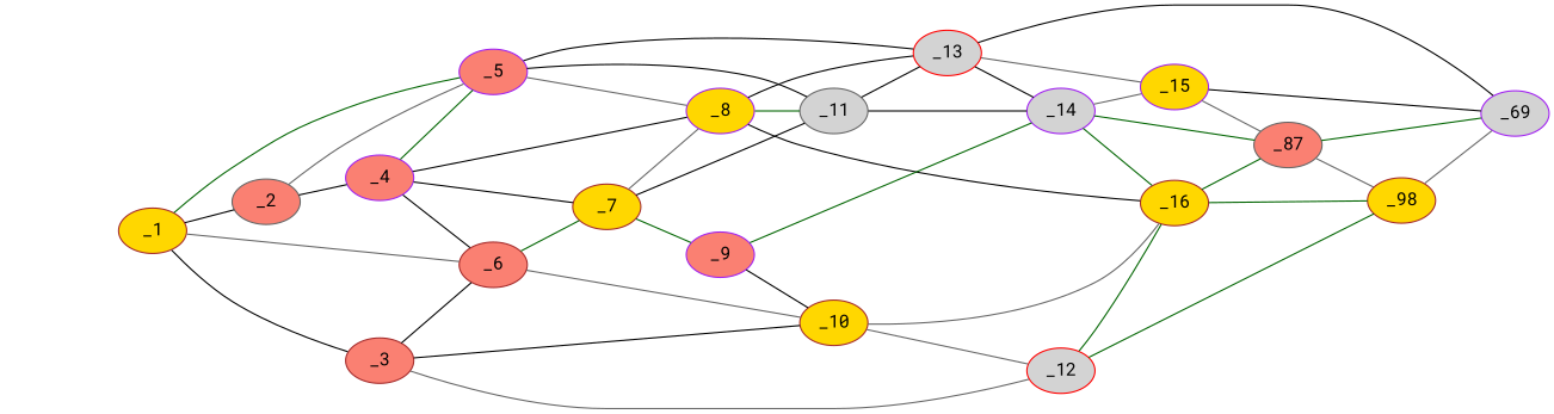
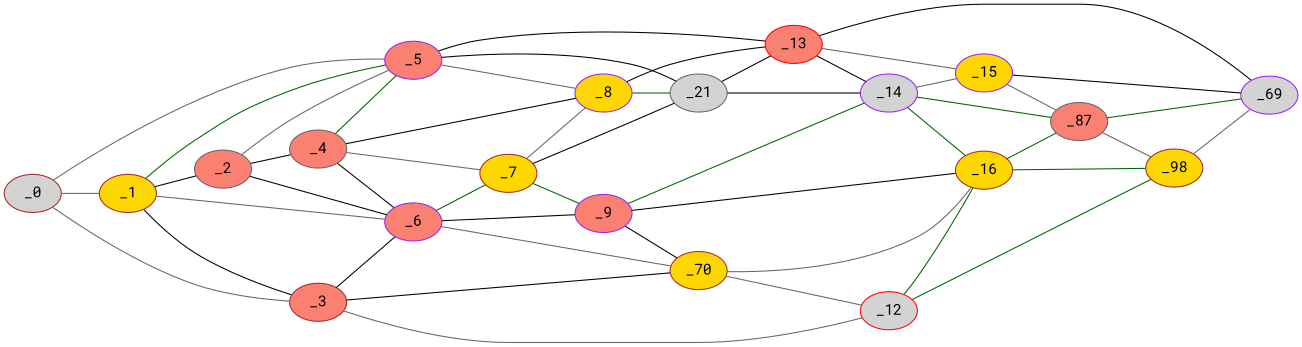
  graph {
    fontname="Roboto Mono"
    rankdir=LR
    node [color=brown fillcolor=gold fontname="Roboto Mono" style=filled x=76 y=54]
    edge [color=black fontname="Roboto Mono" valence=2]
+   _0 [fillcolor=lightgrey x=11 y=66]
    _1 [x=37]
    _3 [fillcolor=salmon x=54 y=87]
    _5 [color=purple fillcolor=salmon x=60 y=35]
    _2 [color=gray40 fillcolor=salmon x=50 y=45]
-   _6 [fillcolor=salmon x=64 y=59]
-   _10 [y=76]
+   _6 [color=purple fillcolor=salmon x=64 y=59]
+   _10 [y=76 label=_70]
    _12 [color=red fillcolor=lightgrey x=79 y=85]
    _8 [color=purple x=68 y=36]
-   _13 [color=red fillcolor=lightgrey x=89 y=38]
-   _11 [color=gray40 fillcolor=lightgrey x=78 y=39]
-   _4 [color=purple fillcolor=salmon x=59 y=48]
+   _13 [color=red fillcolor=salmon x=89 y=38]
+   _11 [color=gray40 fillcolor=lightgrey x=78 y=39 label=_21]
+   _4 [color=gray40 fillcolor=salmon x=59 y=48]
    _7 [x=67]
    _9 [color=purple fillcolor=salmon y=62]
    _16 [x=111 y=57]
    n16 [label=_98 x=120]
    _14 [color=purple fillcolor=lightgrey x=97 y=49]
    _15 [color=purple x=99 y=40]
    n19 [color=purple fillcolor=lightgrey label=_69 x=122 y=44]
    n20 [color=gray40 fillcolor=salmon label=_87 x=117 y=48]
+   _0 -- _1 [color=gray40]
+   _0 -- _3 [color=gray40 valence=1]
+   _0 -- _5 [color=gray40 valence=1]
    _1 -- _3
    _1 -- _5 [color=darkgreen]
    _1 -- _2 [valence=1]
    _1 -- _6 [color=gray40]
    _3 -- _6 [valence=1]
    _3 -- _10
    _3 -- _12 [color=gray40 valence=1]
    _5 -- _8 [color=gray40]
    _5 -- _13 [valence=1]
    _5 -- _11 [valence=1]
    _2 -- _5 [color=gray40 valence=1]
+   _2 -- _6
    _2 -- _4
    _6 -- _10 [color=gray40]
    _6 -- _7 [color=darkgreen valence=1]
+   _6 -- _9
    _10 -- _12 [color=gray40]
    _10 -- _16 [color=gray40]
    _12 -- _16 [color=darkgreen valence=1]
    _12 -- n16 [color=darkgreen valence=1]
    _8 -- _13 [valence=1]
    _8 -- _11 [color=darkgreen valence=1]
    _13 -- _14
    _13 -- _15 [color=gray40 valence=1]
    _13 -- n19 [valence=1]
    _11 -- _13 [valence=1]
    _11 -- _14
    _4 -- _5 [color=darkgreen valence=1]
    _4 -- _6 [valence=1]
    _4 -- _8 [valence=1]
-   _4 -- _7
+   _4 -- _7 [color=gray40]
    _7 -- _8 [color=gray40]
    _7 -- _11
    _7 -- _9 [color=darkgreen]
    _9 -- _10 [valence=1]
-   _8 -- _16
+   _9 -- _16
    _9 -- _14 [color=darkgreen]
    _16 -- n16 [color=darkgreen valence=1]
    _16 -- n20 [color=darkgreen]
    n16 -- n19 [color=gray40 valence=1]
    _14 -- _16 [color=darkgreen]
    _14 -- _15 [color=gray40]
    _14 -- n20 [color=darkgreen]
    _15 -- n19 [valence=1]
    _15 -- n20 [color=gray40]
    n20 -- n16 [color=gray40 valence=1]
    n20 -- n19 [color=darkgreen]
  }
